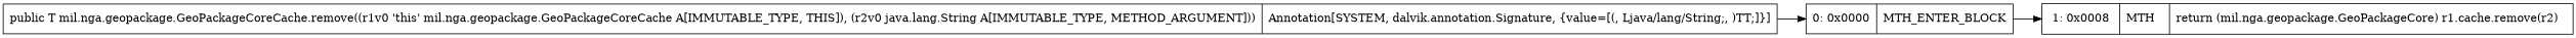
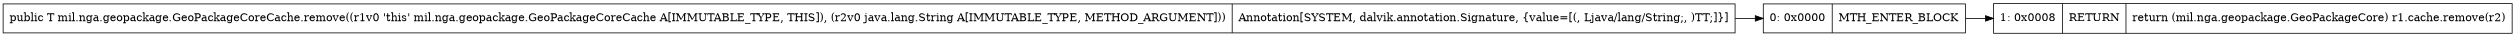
  digraph {
    rankdir=LR
    node [shape=record]
    n1 [label="{0\:\ 0x0000|MTH_ENTER_BLOCK\l}"]
-   n2 [label="{1\:\ 0x0008|MTH\l|return (mil.nga.geopackage.GeoPackageCore) r1.cache.remove(r2)\l}"]
+   n2 [label="{1\:\ 0x0008|RETURN\l|return (mil.nga.geopackage.GeoPackageCore) r1.cache.remove(r2)\l}"]
    n3 [label="{public T mil.nga.geopackage.GeoPackageCoreCache.remove((r1v0 'this' mil.nga.geopackage.GeoPackageCoreCache A[IMMUTABLE_TYPE, THIS]), (r2v0 java.lang.String A[IMMUTABLE_TYPE, METHOD_ARGUMENT]))  | Annotation[SYSTEM, dalvik.annotation.Signature, \{value=[(, Ljava\/lang\/String;, )TT;]\}]\l}"]
    n1 -> n2
    n3 -> n1
  }
